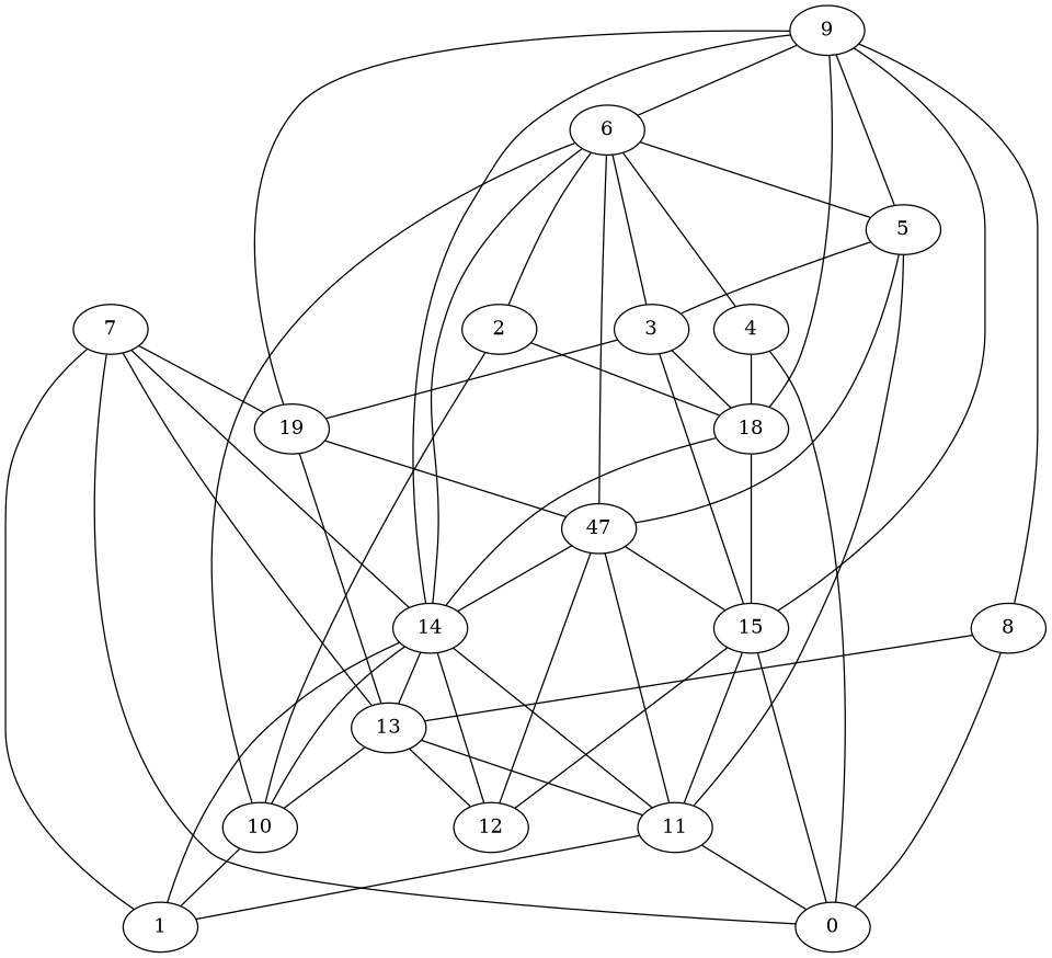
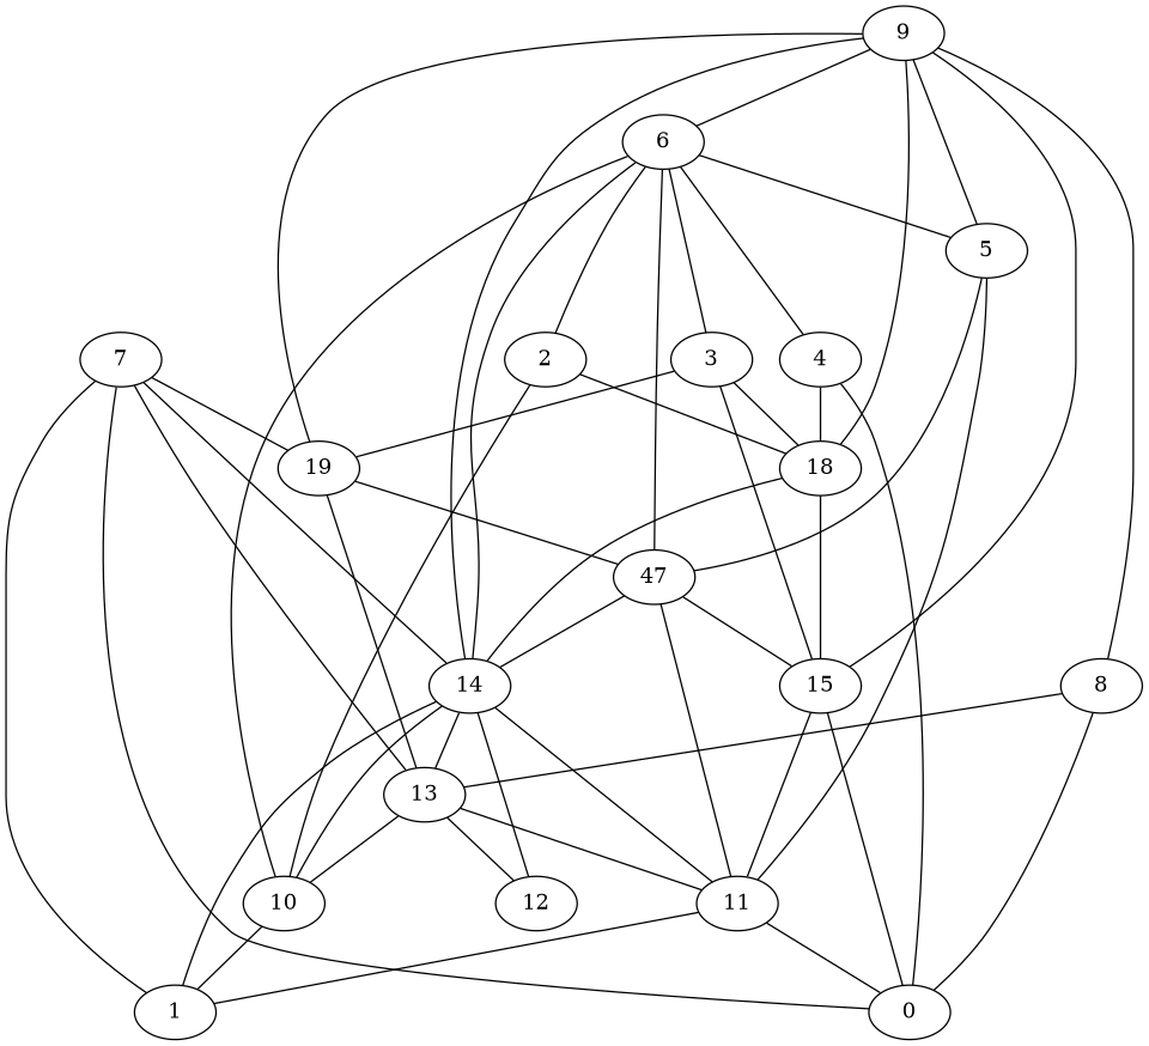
  digraph {
    edge [color=black dir=none]
    3
    19
    18
    15
    13
    n6 [label=47]
    14
    11
    12
    0
    10
    1
    2
    6
    4
    5
    7
    8
    9
    subgraph sub_1 {
      3
      19
      18
      15
      13
      n6
      14
      11
      12
      0
      10
      1
      2
      6
      4
      5
      7
      8
      9
    }
    3 -> 19
    3 -> 18
    3 -> 15
    19 -> 13
    19 -> n6
    18 -> 15
    18 -> 14
    15 -> 11
-   15 -> 12
    15 -> 0
    13 -> 11
    13 -> 12
    13 -> 10
    n6 -> 15
    n6 -> 14
    n6 -> 11
-   n6 -> 12
    14 -> 13
    14 -> 11
    14 -> 12
    14 -> 10
    14 -> 1
    11 -> 0
    11 -> 1
    10 -> 1
    2 -> 18
    2 -> 10
    6 -> 3
    6 -> n6
    6 -> 14
    6 -> 10
    6 -> 2
    6 -> 4
    6 -> 5
    4 -> 18
    4 -> 0
-   5 -> 3
    5 -> n6
    5 -> 11
    7 -> 19
    7 -> 13
    7 -> 14
    7 -> 0
    7 -> 1
    8 -> 13
    8 -> 0
    9 -> 19
    9 -> 18
    9 -> 15
    9 -> 14
    9 -> 6
    9 -> 5
    9 -> 8
  }
